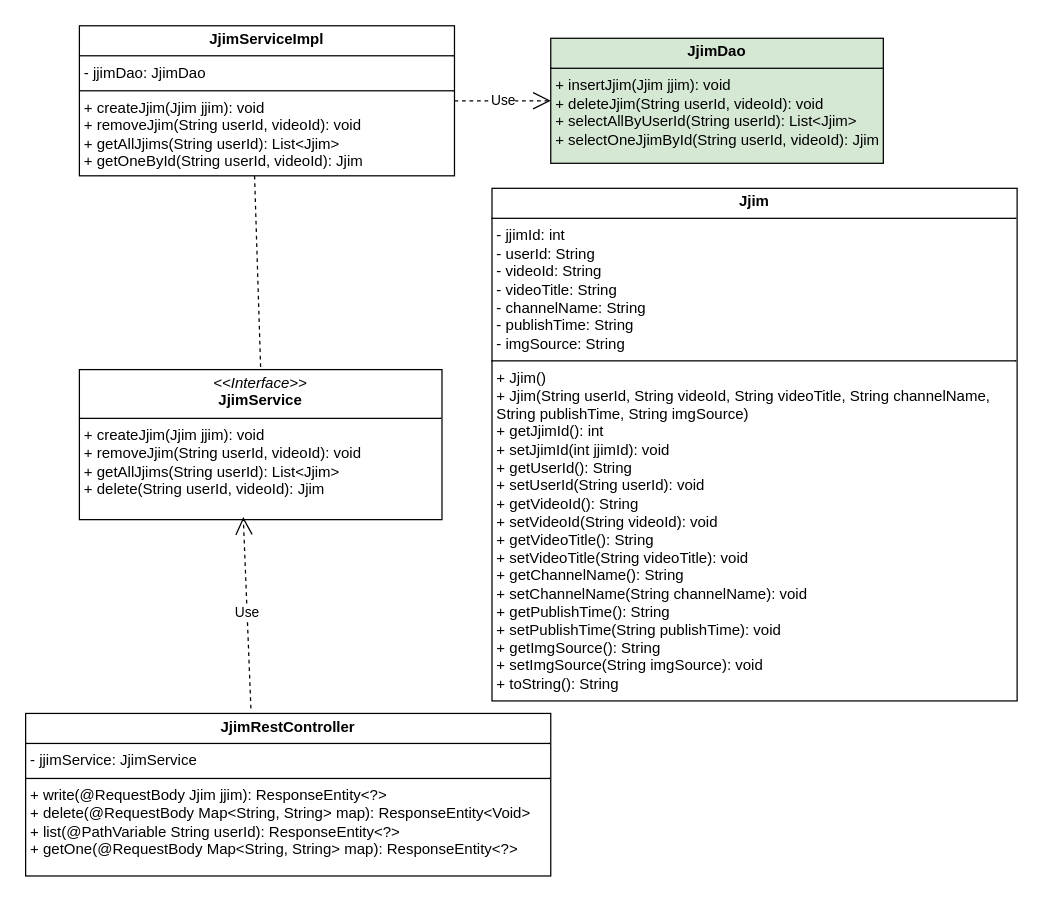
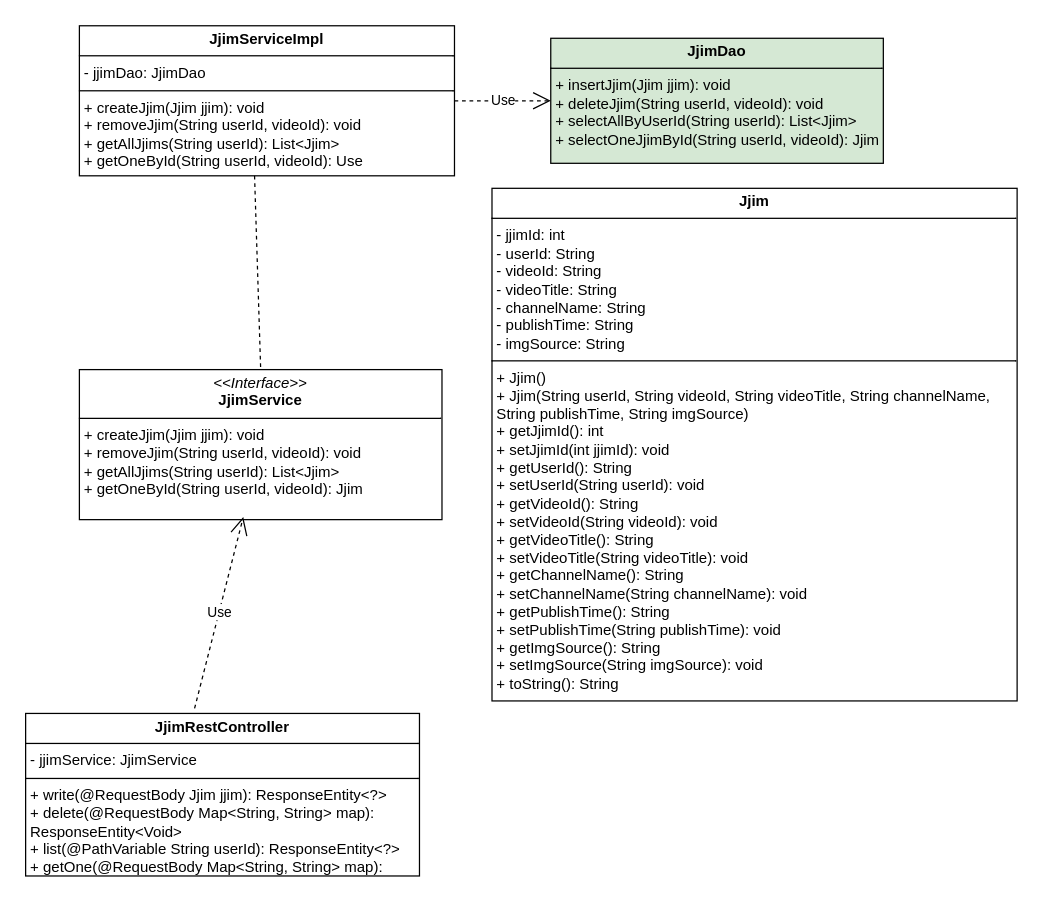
  <mxCell id="0" />
  <mxCell id="1" parent="0" />
- <mxCell id="2" value="&lt;p style=&quot;margin:0px;margin-top:4px;text-align:center;&quot;&gt;&lt;i&gt;&amp;lt;&amp;lt;Interface&amp;gt;&amp;gt;&lt;/i&gt;&lt;br&gt;&lt;span style=&quot;font-weight: 700; text-wrap: nowrap;&quot;&gt;Jjim&lt;/span&gt;&lt;b&gt;Service&lt;/b&gt;&lt;/p&gt;&lt;hr size=&quot;1&quot; style=&quot;border-style:solid;&quot;&gt;&lt;p style=&quot;margin:0px;margin-left:4px;&quot;&gt;&lt;/p&gt;&lt;p style=&quot;margin:0px;margin-left:4px;&quot;&gt;+ createJjim(Jjim jjim): void&lt;/p&gt;&lt;p style=&quot;margin:0px;margin-left:4px;&quot;&gt;+ removeJjim(String userId, videoId): void&lt;/p&gt;&lt;p style=&quot;margin:0px;margin-left:4px;&quot;&gt;+ getAllJjims(String userId): List&amp;lt;Jjim&amp;gt;&lt;/p&gt;&lt;p style=&quot;margin:0px;margin-left:4px;&quot;&gt;+ delete(String userId, videoId): Jjim&lt;/p&gt;" style="verticalAlign=top;align=left;overflow=fill;html=1;whiteSpace=wrap;" parent="1" vertex="1"><mxGeometry x="63" y="295" width="290" height="120" as="geometry" /></mxCell>
+ <mxCell id="2" value="&lt;p style=&quot;margin:0px;margin-top:4px;text-align:center;&quot;&gt;&lt;i&gt;&amp;lt;&amp;lt;Interface&amp;gt;&amp;gt;&lt;/i&gt;&lt;br&gt;&lt;span style=&quot;font-weight: 700; text-wrap: nowrap;&quot;&gt;Jjim&lt;/span&gt;&lt;b&gt;Service&lt;/b&gt;&lt;/p&gt;&lt;hr size=&quot;1&quot; style=&quot;border-style:solid;&quot;&gt;&lt;p style=&quot;margin:0px;margin-left:4px;&quot;&gt;&lt;/p&gt;&lt;p style=&quot;margin:0px;margin-left:4px;&quot;&gt;+ createJjim(Jjim jjim): void&lt;/p&gt;&lt;p style=&quot;margin:0px;margin-left:4px;&quot;&gt;+ removeJjim(String userId, videoId): void&lt;/p&gt;&lt;p style=&quot;margin:0px;margin-left:4px;&quot;&gt;+ getAllJjims(String userId): List&amp;lt;Jjim&amp;gt;&lt;/p&gt;&lt;p style=&quot;margin:0px;margin-left:4px;&quot;&gt;+ getOneById(String userId, videoId): Jjim&lt;/p&gt;" style="verticalAlign=top;align=left;overflow=fill;html=1;whiteSpace=wrap;" parent="1" vertex="1"><mxGeometry x="63" y="295" width="290" height="120" as="geometry" /></mxCell>
  <mxCell id="3" value="&lt;p style=&quot;margin:0px;margin-top:4px;text-align:center;&quot;&gt;&lt;span style=&quot;font-weight: 700; text-wrap: nowrap; background-color: initial;&quot;&gt;Jjim&lt;/span&gt;&lt;span style=&quot;font-weight: 700; text-wrap: nowrap;&quot;&gt;Dao&lt;/span&gt;&lt;br&gt;&lt;/p&gt;&lt;hr size=&quot;1&quot; style=&quot;border-style:solid;&quot;&gt;&lt;p style=&quot;margin:0px;margin-left:4px;&quot;&gt;&lt;/p&gt;&lt;p style=&quot;margin:0px;margin-left:4px;&quot;&gt;+ insertJjim(Jjim jjim): void&lt;/p&gt;&lt;p style=&quot;margin:0px;margin-left:4px;&quot;&gt;+ deleteJjim(String userId, videoId): void&lt;/p&gt;&lt;p style=&quot;margin:0px;margin-left:4px;&quot;&gt;+ selectAllByUserId(String userId): List&amp;lt;Jjim&amp;gt;&lt;/p&gt;&lt;p style=&quot;margin:0px;margin-left:4px;&quot;&gt;+ selectOneJjimById(String userId, videoId): Jjim&lt;/p&gt;" style="verticalAlign=top;align=left;overflow=fill;html=1;whiteSpace=wrap;fillColor=#d5e8d4;" parent="1" vertex="1"><mxGeometry x="440" y="30" width="266" height="100" as="geometry" /></mxCell>
- <mxCell id="4" value="&lt;p style=&quot;margin:0px;margin-top:4px;text-align:center;&quot;&gt;&lt;span style=&quot;font-weight: 700; text-wrap: nowrap; background-color: initial;&quot;&gt;Jjim&lt;/span&gt;&lt;span style=&quot;font-weight: 700; text-wrap: nowrap;&quot;&gt;ServiceImpl&lt;/span&gt;&lt;br&gt;&lt;/p&gt;&lt;hr size=&quot;1&quot; style=&quot;border-style:solid;&quot;&gt;&lt;p style=&quot;margin:0px;margin-left:4px;&quot;&gt;- jjimDao: JjimDao&lt;/p&gt;&lt;hr size=&quot;1&quot; style=&quot;border-style:solid;&quot;&gt;&lt;p style=&quot;margin:0px;margin-left:4px;&quot;&gt;+ createJjim(Jjim jjim): void&lt;/p&gt;&lt;p style=&quot;margin:0px;margin-left:4px;&quot;&gt;+ removeJjim(String userId, videoId): void&lt;/p&gt;&lt;p style=&quot;margin:0px;margin-left:4px;&quot;&gt;+ getAllJjims(String userId): List&amp;lt;Jjim&amp;gt;&lt;/p&gt;&lt;p style=&quot;margin:0px;margin-left:4px;&quot;&gt;+ getOneById(String userId, videoId): Jjim&lt;/p&gt;" style="verticalAlign=top;align=left;overflow=fill;html=1;whiteSpace=wrap;" parent="1" vertex="1"><mxGeometry x="63" y="20" width="300" height="120" as="geometry" /></mxCell>
- <mxCell id="5" value="&lt;p style=&quot;margin:0px;margin-top:4px;text-align:center;&quot;&gt;&lt;span style=&quot;font-weight: 700; text-wrap: nowrap; background-color: initial;&quot;&gt;Jjim&lt;/span&gt;&lt;span style=&quot;font-weight: 700; text-wrap: nowrap;&quot;&gt;RestController&lt;/span&gt;&lt;br&gt;&lt;/p&gt;&lt;hr size=&quot;1&quot; style=&quot;border-style:solid;&quot;&gt;&lt;p style=&quot;margin:0px;margin-left:4px;&quot;&gt;- jjimService: JjimService&lt;/p&gt;&lt;hr size=&quot;1&quot; style=&quot;border-style:solid;&quot;&gt;&lt;p style=&quot;margin:0px;margin-left:4px;&quot;&gt;+ write(@RequestBody Jjim jjim): ResponseEntity&amp;lt;?&amp;gt;&lt;/p&gt;&lt;p style=&quot;margin:0px;margin-left:4px;&quot;&gt;+ delete(@RequestBody Map&amp;lt;String, String&amp;gt; map): ResponseEntity&amp;lt;Void&amp;gt;&lt;/p&gt;&lt;p style=&quot;margin:0px;margin-left:4px;&quot;&gt;+ list(@PathVariable String userId): ResponseEntity&amp;lt;?&amp;gt;&lt;/p&gt;&lt;p style=&quot;margin:0px;margin-left:4px;&quot;&gt;+ getOne(@RequestBody Map&amp;lt;String, String&amp;gt; map): ResponseEntity&amp;lt;?&amp;gt;&lt;/p&gt;&lt;div&gt;&lt;br&gt;&lt;/div&gt;" style="verticalAlign=top;align=left;overflow=fill;html=1;whiteSpace=wrap;" parent="1" vertex="1"><mxGeometry x="20" y="570" width="420" height="130" as="geometry" /></mxCell>
+ <mxCell id="4" value="&lt;p style=&quot;margin:0px;margin-top:4px;text-align:center;&quot;&gt;&lt;span style=&quot;font-weight: 700; text-wrap: nowrap; background-color: initial;&quot;&gt;Jjim&lt;/span&gt;&lt;span style=&quot;font-weight: 700; text-wrap: nowrap;&quot;&gt;ServiceImpl&lt;/span&gt;&lt;br&gt;&lt;/p&gt;&lt;hr size=&quot;1&quot; style=&quot;border-style:solid;&quot;&gt;&lt;p style=&quot;margin:0px;margin-left:4px;&quot;&gt;- jjimDao: JjimDao&lt;/p&gt;&lt;hr size=&quot;1&quot; style=&quot;border-style:solid;&quot;&gt;&lt;p style=&quot;margin:0px;margin-left:4px;&quot;&gt;+ createJjim(Jjim jjim): void&lt;/p&gt;&lt;p style=&quot;margin:0px;margin-left:4px;&quot;&gt;+ removeJjim(String userId, videoId): void&lt;/p&gt;&lt;p style=&quot;margin:0px;margin-left:4px;&quot;&gt;+ getAllJjims(String userId): List&amp;lt;Jjim&amp;gt;&lt;/p&gt;&lt;p style=&quot;margin:0px;margin-left:4px;&quot;&gt;+ getOneById(String userId, videoId): Use&lt;/p&gt;" style="verticalAlign=top;align=left;overflow=fill;html=1;whiteSpace=wrap;" parent="1" vertex="1"><mxGeometry x="63" y="20" width="300" height="120" as="geometry" /></mxCell>
+ <mxCell id="5" value="&lt;p style=&quot;margin:0px;margin-top:4px;text-align:center;&quot;&gt;&lt;span style=&quot;font-weight: 700; text-wrap: nowrap; background-color: initial;&quot;&gt;Jjim&lt;/span&gt;&lt;span style=&quot;font-weight: 700; text-wrap: nowrap;&quot;&gt;RestController&lt;/span&gt;&lt;br&gt;&lt;/p&gt;&lt;hr size=&quot;1&quot; style=&quot;border-style:solid;&quot;&gt;&lt;p style=&quot;margin:0px;margin-left:4px;&quot;&gt;- jjimService: JjimService&lt;/p&gt;&lt;hr size=&quot;1&quot; style=&quot;border-style:solid;&quot;&gt;&lt;p style=&quot;margin:0px;margin-left:4px;&quot;&gt;+ write(@RequestBody Jjim jjim): ResponseEntity&amp;lt;?&amp;gt;&lt;/p&gt;&lt;p style=&quot;margin:0px;margin-left:4px;&quot;&gt;+ delete(@RequestBody Map&amp;lt;String, String&amp;gt; map): ResponseEntity&amp;lt;Void&amp;gt;&lt;/p&gt;&lt;p style=&quot;margin:0px;margin-left:4px;&quot;&gt;+ list(@PathVariable String userId): ResponseEntity&amp;lt;?&amp;gt;&lt;/p&gt;&lt;p style=&quot;margin:0px;margin-left:4px;&quot;&gt;+ getOne(@RequestBody Map&amp;lt;String, String&amp;gt; map): ResponseEntity&amp;lt;?&amp;gt;&lt;/p&gt;&lt;div&gt;&lt;br&gt;&lt;/div&gt;" style="verticalAlign=top;align=left;overflow=fill;html=1;whiteSpace=wrap;" parent="1" vertex="1"><mxGeometry x="20" y="570" width="315" height="130" as="geometry" /></mxCell>
  <mxCell id="6" value="&lt;p style=&quot;margin:0px;margin-top:4px;text-align:center;&quot;&gt;&lt;span style=&quot;font-weight: 700; text-wrap: nowrap; background-color: initial;&quot;&gt;Jjim&lt;/span&gt;&lt;br&gt;&lt;/p&gt;&lt;hr size=&quot;1&quot; style=&quot;border-style:solid;&quot;&gt;&lt;p style=&quot;margin: 0px 0px 0px 4px;&quot;&gt;- jjimId: int&lt;/p&gt;&lt;p style=&quot;margin: 0px 0px 0px 4px;&quot;&gt;- userId: String&lt;/p&gt;&lt;p style=&quot;margin: 0px 0px 0px 4px;&quot;&gt;- videoId: String&lt;/p&gt;&lt;p style=&quot;margin: 0px 0px 0px 4px;&quot;&gt;- videoTitle: String&lt;/p&gt;&lt;p style=&quot;margin: 0px 0px 0px 4px;&quot;&gt;- channelName: String&lt;/p&gt;&lt;p style=&quot;margin: 0px 0px 0px 4px;&quot;&gt;- publishTime: String&lt;/p&gt;&lt;p style=&quot;margin: 0px 0px 0px 4px;&quot;&gt;- imgSource: String&lt;/p&gt;&lt;hr size=&quot;1&quot; style=&quot;border-style:solid;&quot;&gt;&lt;p style=&quot;margin:0px;margin-left:4px;&quot;&gt;+ Jjim()&lt;/p&gt;&lt;p style=&quot;margin:0px;margin-left:4px;&quot;&gt;+ Jjim(String userId, String videoId, String videoTitle, String channelName, String publishTime, String imgSource)&lt;/p&gt;&lt;p style=&quot;margin:0px;margin-left:4px;&quot;&gt;+ getJjimId(): int&lt;/p&gt;&lt;p style=&quot;margin:0px;margin-left:4px;&quot;&gt;+ setJjimId(int jjimId): void&lt;/p&gt;&lt;p style=&quot;margin:0px;margin-left:4px;&quot;&gt;+ getUserId(): String&lt;/p&gt;&lt;p style=&quot;margin:0px;margin-left:4px;&quot;&gt;+ setUserId(String userId): void&lt;/p&gt;&lt;p style=&quot;margin:0px;margin-left:4px;&quot;&gt;+ getVideoId(): String&lt;/p&gt;&lt;p style=&quot;margin:0px;margin-left:4px;&quot;&gt;+ setVideoId(String videoId): void&lt;/p&gt;&lt;p style=&quot;margin:0px;margin-left:4px;&quot;&gt;+ getVideoTitle(): String&lt;/p&gt;&lt;p style=&quot;margin:0px;margin-left:4px;&quot;&gt;+ setVideoTitle(String videoTitle): void&lt;/p&gt;&lt;p style=&quot;margin:0px;margin-left:4px;&quot;&gt;+ getChannelName(): String&lt;/p&gt;&lt;p style=&quot;margin:0px;margin-left:4px;&quot;&gt;+ setChannelName(String channelName): void&lt;/p&gt;&lt;p style=&quot;margin:0px;margin-left:4px;&quot;&gt;+ getPublishTime(): String&lt;/p&gt;&lt;p style=&quot;margin:0px;margin-left:4px;&quot;&gt;+ setPublishTime(String publishTime): void&lt;/p&gt;&lt;p style=&quot;margin:0px;margin-left:4px;&quot;&gt;+ getImgSource(): String&lt;/p&gt;&lt;p style=&quot;margin:0px;margin-left:4px;&quot;&gt;+ setImgSource(String imgSource): void&lt;/p&gt;&lt;p style=&quot;margin:0px;margin-left:4px;&quot;&gt;+ toString(): String&lt;/p&gt;&lt;div&gt;&lt;br&gt;&lt;/div&gt;&lt;div&gt;&lt;br&gt;&lt;/div&gt;" style="verticalAlign=top;align=left;overflow=fill;html=1;whiteSpace=wrap;" parent="1" vertex="1"><mxGeometry x="393" y="150" width="420" height="410" as="geometry" /></mxCell>
  <mxCell id="7" value="" style="endArrow=none;dashed=1;endFill=0;endSize=12;html=1;rounded=0;exitX=0.467;exitY=1;exitDx=0;exitDy=0;exitPerimeter=0;entryX=0.5;entryY=0;entryDx=0;entryDy=0;" parent="1" source="4" target="2" edge="1"><mxGeometry width="160" relative="1" as="geometry"><mxPoint x="323" y="220" as="sourcePoint" /><mxPoint x="193" y="320" as="targetPoint" /></mxGeometry></mxCell>
  <mxCell id="8" value="Use" style="endArrow=open;endSize=12;dashed=1;html=1;rounded=0;exitX=1;exitY=0.5;exitDx=0;exitDy=0;entryX=0;entryY=0.5;entryDx=0;entryDy=0;" edge="1" parent="1" source="4" target="3"><mxGeometry width="160" relative="1" as="geometry"><mxPoint x="171" y="30" as="sourcePoint" /><mxPoint x="281" y="14" as="targetPoint" /></mxGeometry></mxCell>
  <mxCell id="9" value="Use" style="endArrow=open;endSize=12;dashed=1;html=1;rounded=0;exitX=0.429;exitY=-0.031;exitDx=0;exitDy=0;entryX=0.452;entryY=0.983;entryDx=0;entryDy=0;exitPerimeter=0;entryPerimeter=0;" edge="1" parent="1" source="5" target="2"><mxGeometry width="160" relative="1" as="geometry"><mxPoint x="191.5" y="520" as="sourcePoint" /><mxPoint x="268.5" y="520" as="targetPoint" /></mxGeometry></mxCell>
